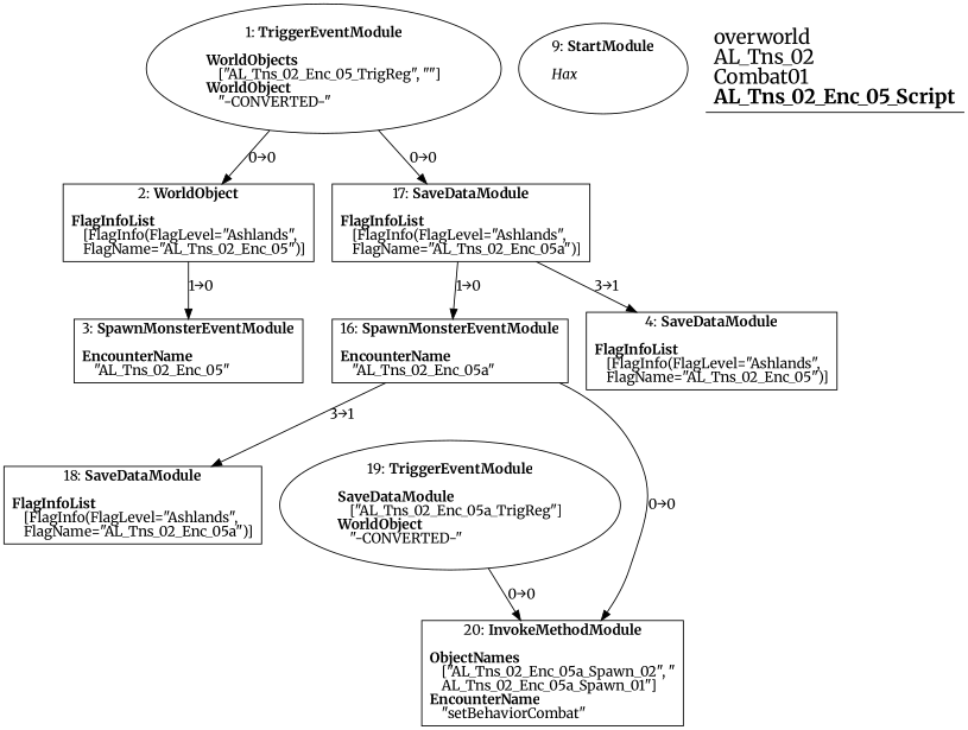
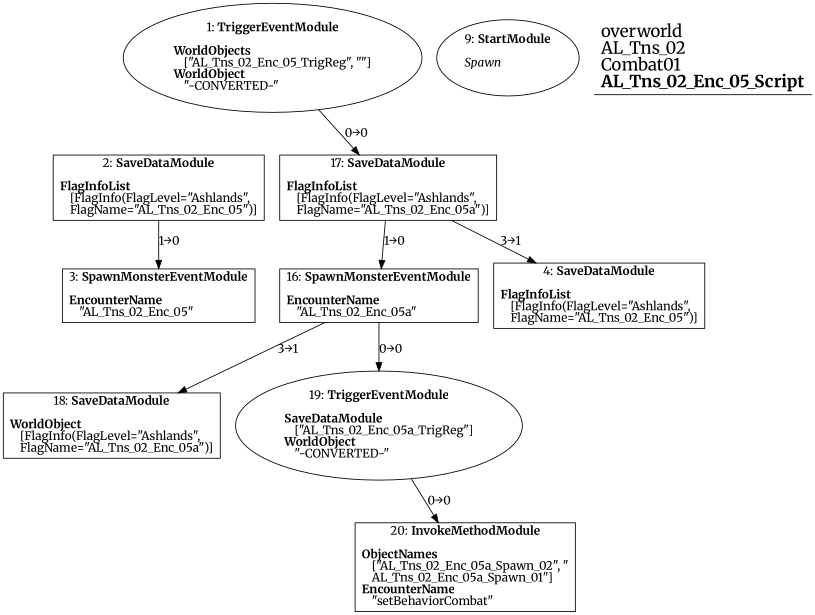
  digraph {
    fontname=Merriweather
    splines=spline
    node [fontname=Merriweather shape=box]
    edge [fontname=Merriweather]
    n1 [label=<1: <b>TriggerEventModule</b><br/><br/><b>WorldObjects</b><br align="left"/>    [&quot;AL_Tns_02_Enc_05_TrigReg&quot;, &quot;&quot;]<br align="left"/><b>WorldObject</b><br align="left"/>    &quot;-CONVERTED-&quot;<br align="left"/>> shape=oval]
-   n2 [label=<2: <b>WorldObject</b><br/><br/><b>FlagInfoList</b><br align="left"/>    [FlagInfo(FlagLevel=&quot;Ashlands&quot;, <br align="left"/>    FlagName=&quot;AL_Tns_02_Enc_05&quot;)]<br align="left"/>>]
+   n2 [label=<2: <b>SaveDataModule</b><br/><br/><b>FlagInfoList</b><br align="left"/>    [FlagInfo(FlagLevel=&quot;Ashlands&quot;, <br align="left"/>    FlagName=&quot;AL_Tns_02_Enc_05&quot;)]<br align="left"/>>]
    n3 [label=<17: <b>SaveDataModule</b><br/><br/><b>FlagInfoList</b><br align="left"/>    [FlagInfo(FlagLevel=&quot;Ashlands&quot;, <br align="left"/>    FlagName=&quot;AL_Tns_02_Enc_05a&quot;)]<br align="left"/>>]
    n4 [label=<3: <b>SpawnMonsterEventModule</b><br/><br/><b>EncounterName</b><br align="left"/>    &quot;AL_Tns_02_Enc_05&quot;<br align="left"/>>]
    n5 [label=<16: <b>SpawnMonsterEventModule</b><br/><br/><b>EncounterName</b><br align="left"/>    &quot;AL_Tns_02_Enc_05a&quot;<br align="left"/>>]
    n6 [label=<4: <b>SaveDataModule</b><br/><br/><b>FlagInfoList</b><br align="left"/>    [FlagInfo(FlagLevel=&quot;Ashlands&quot;, <br align="left"/>    FlagName=&quot;AL_Tns_02_Enc_05&quot;)]<br align="left"/>>]
-   n7 [label=<18: <b>SaveDataModule</b><br/><br/><b>FlagInfoList</b><br align="left"/>    [FlagInfo(FlagLevel=&quot;Ashlands&quot;, <br align="left"/>    FlagName=&quot;AL_Tns_02_Enc_05a&quot;)]<br align="left"/>>]
+   n7 [label=<18: <b>SaveDataModule</b><br/><br/><b>WorldObject</b><br align="left"/>    [FlagInfo(FlagLevel=&quot;Ashlands&quot;, <br align="left"/>    FlagName=&quot;AL_Tns_02_Enc_05a&quot;)]<br align="left"/>>]
    n8 [label=<19: <b>TriggerEventModule</b><br/><br/><b>SaveDataModule</b><br align="left"/>    [&quot;AL_Tns_02_Enc_05a_TrigReg&quot;]<br align="left"/><b>WorldObject</b><br align="left"/>    &quot;-CONVERTED-&quot;<br align="left"/>> shape=oval]
-   n9 [label=<9: <b>StartModule</b><br/><br/><i>Hax<br align="left"/></i><br align="left"/>> shape=oval]
+   n9 [label=<9: <b>StartModule</b><br/><br/><i>Spawn<br align="left"/></i><br align="left"/>> shape=oval]
    n10 [label=<20: <b>InvokeMethodModule</b><br/><br/><b>ObjectNames</b><br align="left"/>    [&quot;AL_Tns_02_Enc_05a_Spawn_02&quot;, &quot;<br align="left"/>    AL_Tns_02_Enc_05a_Spawn_01&quot;]<br align="left"/><b>EncounterName</b><br align="left"/>    &quot;setBehaviorCombat&quot;<br align="left"/>>]
    n11 [label=<<font point-size="20">overworld<br align="left"/>AL_Tns_02<br align="left"/>Combat01<br align="left"/><b>AL_Tns_02_Enc_05_Script</b><br align="left"/></font>> shape=underline]
-   n1 -> n2 [label="0→0"]
    n1 -> n3 [label="0→0"]
    n2 -> n4 [label="1→0"]
    n3 -> n5 [label="1→0"]
    n3 -> n6 [label="3→1"]
    n5 -> n7 [label="3→1"]
-   n5 -> n10 [label="0→0"]
+   n5 -> n8 [label="0→0"]
    n8 -> n10 [label="0→0"]
  }
